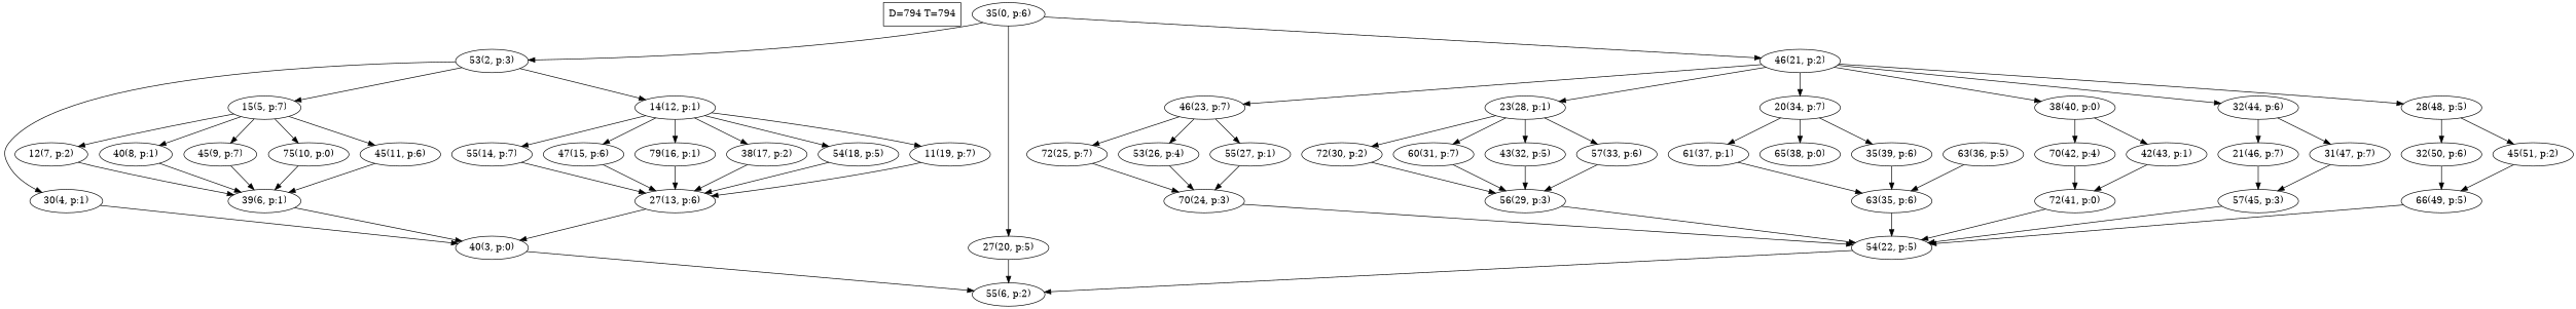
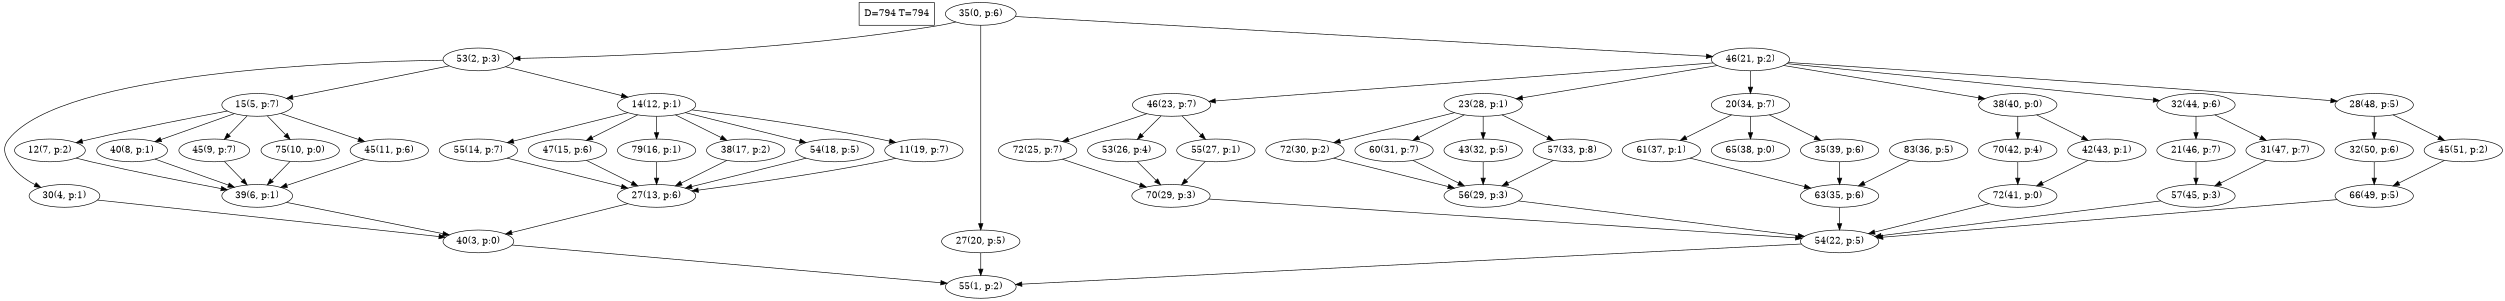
  digraph {
    fontname="DejaVu Serif"
    node [fontname="DejaVu Serif"]
    edge [fontname="DejaVu Serif"]
    n1 [label="D=794 T=794" shape=box]
    n2 [label="35(0, p:6)"]
    n3 [label="53(2, p:3)"]
    n4 [label="27(20, p:5)"]
    n5 [label="46(21, p:2)"]
    n6 [label="30(4, p:1)"]
    n7 [label="15(5, p:7)"]
    n8 [label="14(12, p:1)"]
-   n9 [label="55(6, p:2)"]
+   n9 [label="55(1, p:2)"]
    n10 [label="46(23, p:7)"]
    n11 [label="23(28, p:1)"]
    n12 [label="20(34, p:7)"]
    n13 [label="38(40, p:0)"]
    n14 [label="32(44, p:6)"]
    n15 [label="28(48, p:5)"]
    n16 [label="40(3, p:0)"]
    n17 [label="12(7, p:2)"]
    n18 [label="40(8, p:1)"]
    n19 [label="45(9, p:7)"]
    n20 [label="75(10, p:0)"]
    n21 [label="45(11, p:6)"]
    n22 [label="55(14, p:7)"]
    n23 [label="47(15, p:6)"]
    n24 [label="79(16, p:1)"]
    n25 [label="38(17, p:2)"]
    n26 [label="54(18, p:5)"]
    n27 [label="11(19, p:7)"]
    n28 [label="39(6, p:1)"]
    n29 [label="27(13, p:6)"]
    n30 [label="72(25, p:7)"]
    n31 [label="53(26, p:4)"]
    n32 [label="55(27, p:1)"]
    n33 [label="72(30, p:2)"]
    n34 [label="60(31, p:7)"]
    n35 [label="43(32, p:5)"]
-   n36 [label="57(33, p:6)"]
+   n36 [label="57(33, p:8)"]
    n37 [label="61(37, p:1)"]
    n38 [label="65(38, p:0)"]
    n39 [label="35(39, p:6)"]
    n40 [label="70(42, p:4)"]
    n41 [label="42(43, p:1)"]
    n42 [label="21(46, p:7)"]
    n43 [label="31(47, p:7)"]
    n44 [label="32(50, p:6)"]
    n45 [label="45(51, p:2)"]
    n46 [label="54(22, p:5)"]
-   n47 [label="70(24, p:3)"]
+   n47 [label="70(29, p:3)"]
    n48 [label="56(29, p:3)"]
-   n49 [label="63(36, p:5)"]
+   n49 [label="83(36, p:5)"]
    n50 [label="63(35, p:6)"]
    n51 [label="72(41, p:0)"]
    n52 [label="57(45, p:3)"]
    n53 [label="66(49, p:5)"]
    n2 -> n3
    n2 -> n4
    n2 -> n5
    n3 -> n6
    n3 -> n7
    n3 -> n8
    n4 -> n9
    n5 -> n10
    n5 -> n11
    n5 -> n12
    n5 -> n13
    n5 -> n14
    n5 -> n15
    n6 -> n16
    n7 -> n17
    n7 -> n18
    n7 -> n19
    n7 -> n20
    n7 -> n21
    n8 -> n22
    n8 -> n23
    n8 -> n24
    n8 -> n25
    n8 -> n26
    n8 -> n27
    n10 -> n30
    n10 -> n31
    n10 -> n32
    n11 -> n33
    n11 -> n34
    n11 -> n35
    n11 -> n36
    n12 -> n37
    n12 -> n38
    n12 -> n39
    n13 -> n40
    n13 -> n41
    n14 -> n42
    n14 -> n43
    n15 -> n44
    n15 -> n45
    n16 -> n9
    n17 -> n28
    n18 -> n28
    n19 -> n28
    n20 -> n28
    n21 -> n28
    n22 -> n29
    n23 -> n29
    n24 -> n29
    n25 -> n29
    n26 -> n29
    n27 -> n29
    n28 -> n16
    n29 -> n16
    n30 -> n47
    n31 -> n47
    n32 -> n47
    n33 -> n48
    n34 -> n48
    n35 -> n48
    n36 -> n48
    n37 -> n50
    n39 -> n50
    n40 -> n51
    n41 -> n51
    n42 -> n52
    n43 -> n52
    n44 -> n53
    n45 -> n53
    n46 -> n9
    n47 -> n46
    n48 -> n46
    n49 -> n50
    n50 -> n46
    n51 -> n46
    n52 -> n46
    n53 -> n46
  }
